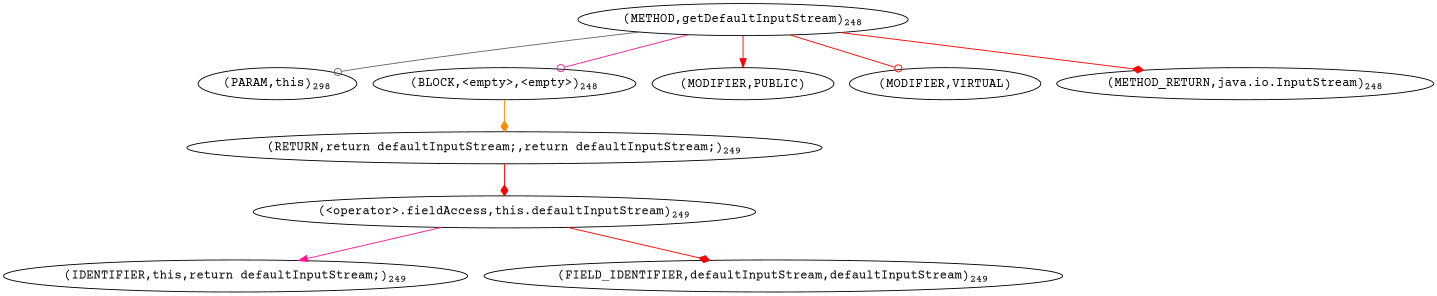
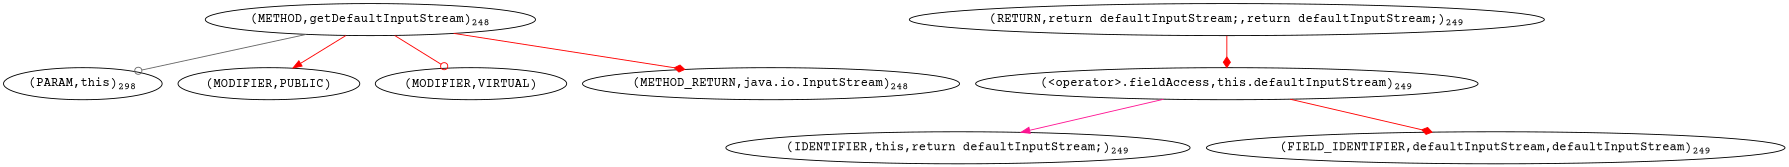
  digraph {
    fontname="Courier Prime"
    node [fontname="Courier Prime"]
    edge [arrowhead=diamond color=red fontname="Courier Prime"]
    n1 [label=<(METHOD,getDefaultInputStream)<SUB>248</SUB>>]
    n2 [label=<(PARAM,this)<SUB>298</SUB>>]
-   n3 [label=<(BLOCK,&lt;empty&gt;,&lt;empty&gt;)<SUB>248</SUB>>]
    n4 [label=<(MODIFIER,PUBLIC)>]
    n5 [label=<(MODIFIER,VIRTUAL)>]
    n6 [label=<(METHOD_RETURN,java.io.InputStream)<SUB>248</SUB>>]
    n7 [label=<(RETURN,return defaultInputStream;,return defaultInputStream;)<SUB>249</SUB>>]
    n8 [label=<(&lt;operator&gt;.fieldAccess,this.defaultInputStream)<SUB>249</SUB>>]
    n9 [label=<(IDENTIFIER,this,return defaultInputStream;)<SUB>249</SUB>>]
    n10 [label=<(FIELD_IDENTIFIER,defaultInputStream,defaultInputStream)<SUB>249</SUB>>]
    n1 -> n2 [arrowhead=odot color=gray40]
-   n1 -> n3 [arrowhead=odot color=deeppink]
    n1 -> n4 [arrowhead=normal]
    n1 -> n5 [arrowhead=odot]
    n1 -> n6
-   n3 -> n7 [color=darkorange]
    n7 -> n8
    n8 -> n9 [arrowhead=normal color=deeppink]
    n8 -> n10
  }
